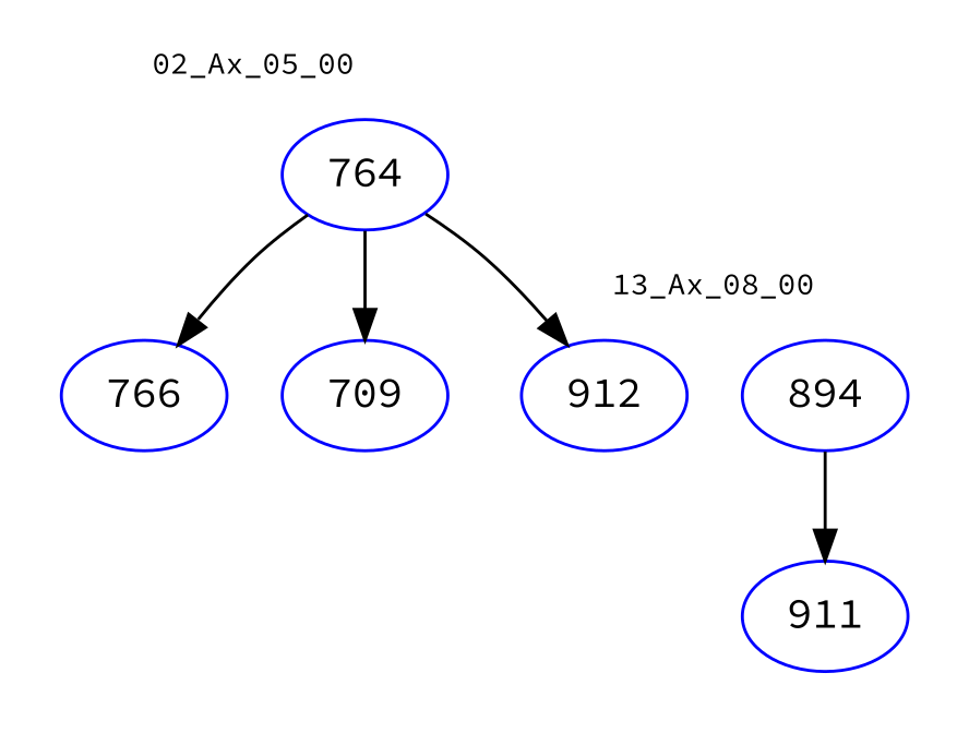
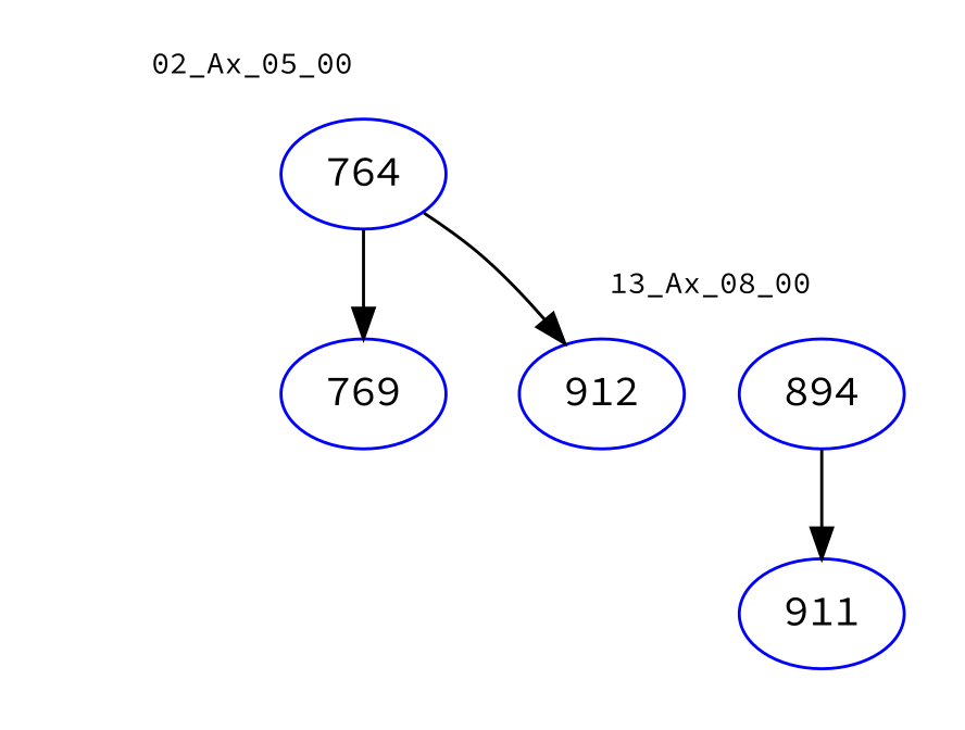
  digraph {
    fontname="Source Code Pro"
    node [color=blue fontname="Source Code Pro"]
    edge [color=black fontname="Source Code Pro"]
    n1 [label=764]
-   n2 [label=766]
-   n3 [label=709]
+   n3 [label=769]
    n4 [label=894]
    n5 [label=911]
    n6 [label=912]
    subgraph cluster_1 {
      color=white
      fontsize=10
      label="02_Ax_05_00"
      n1
-     n2
      n3
    }
    subgraph cluster_2 {
      color=white
      fontsize=10
      label="13_Ax_08_00"
      n4
      n5
      n6
    }
-   n1 -> n2
    n1 -> n3
    n1 -> n6
    n4 -> n5
  }
